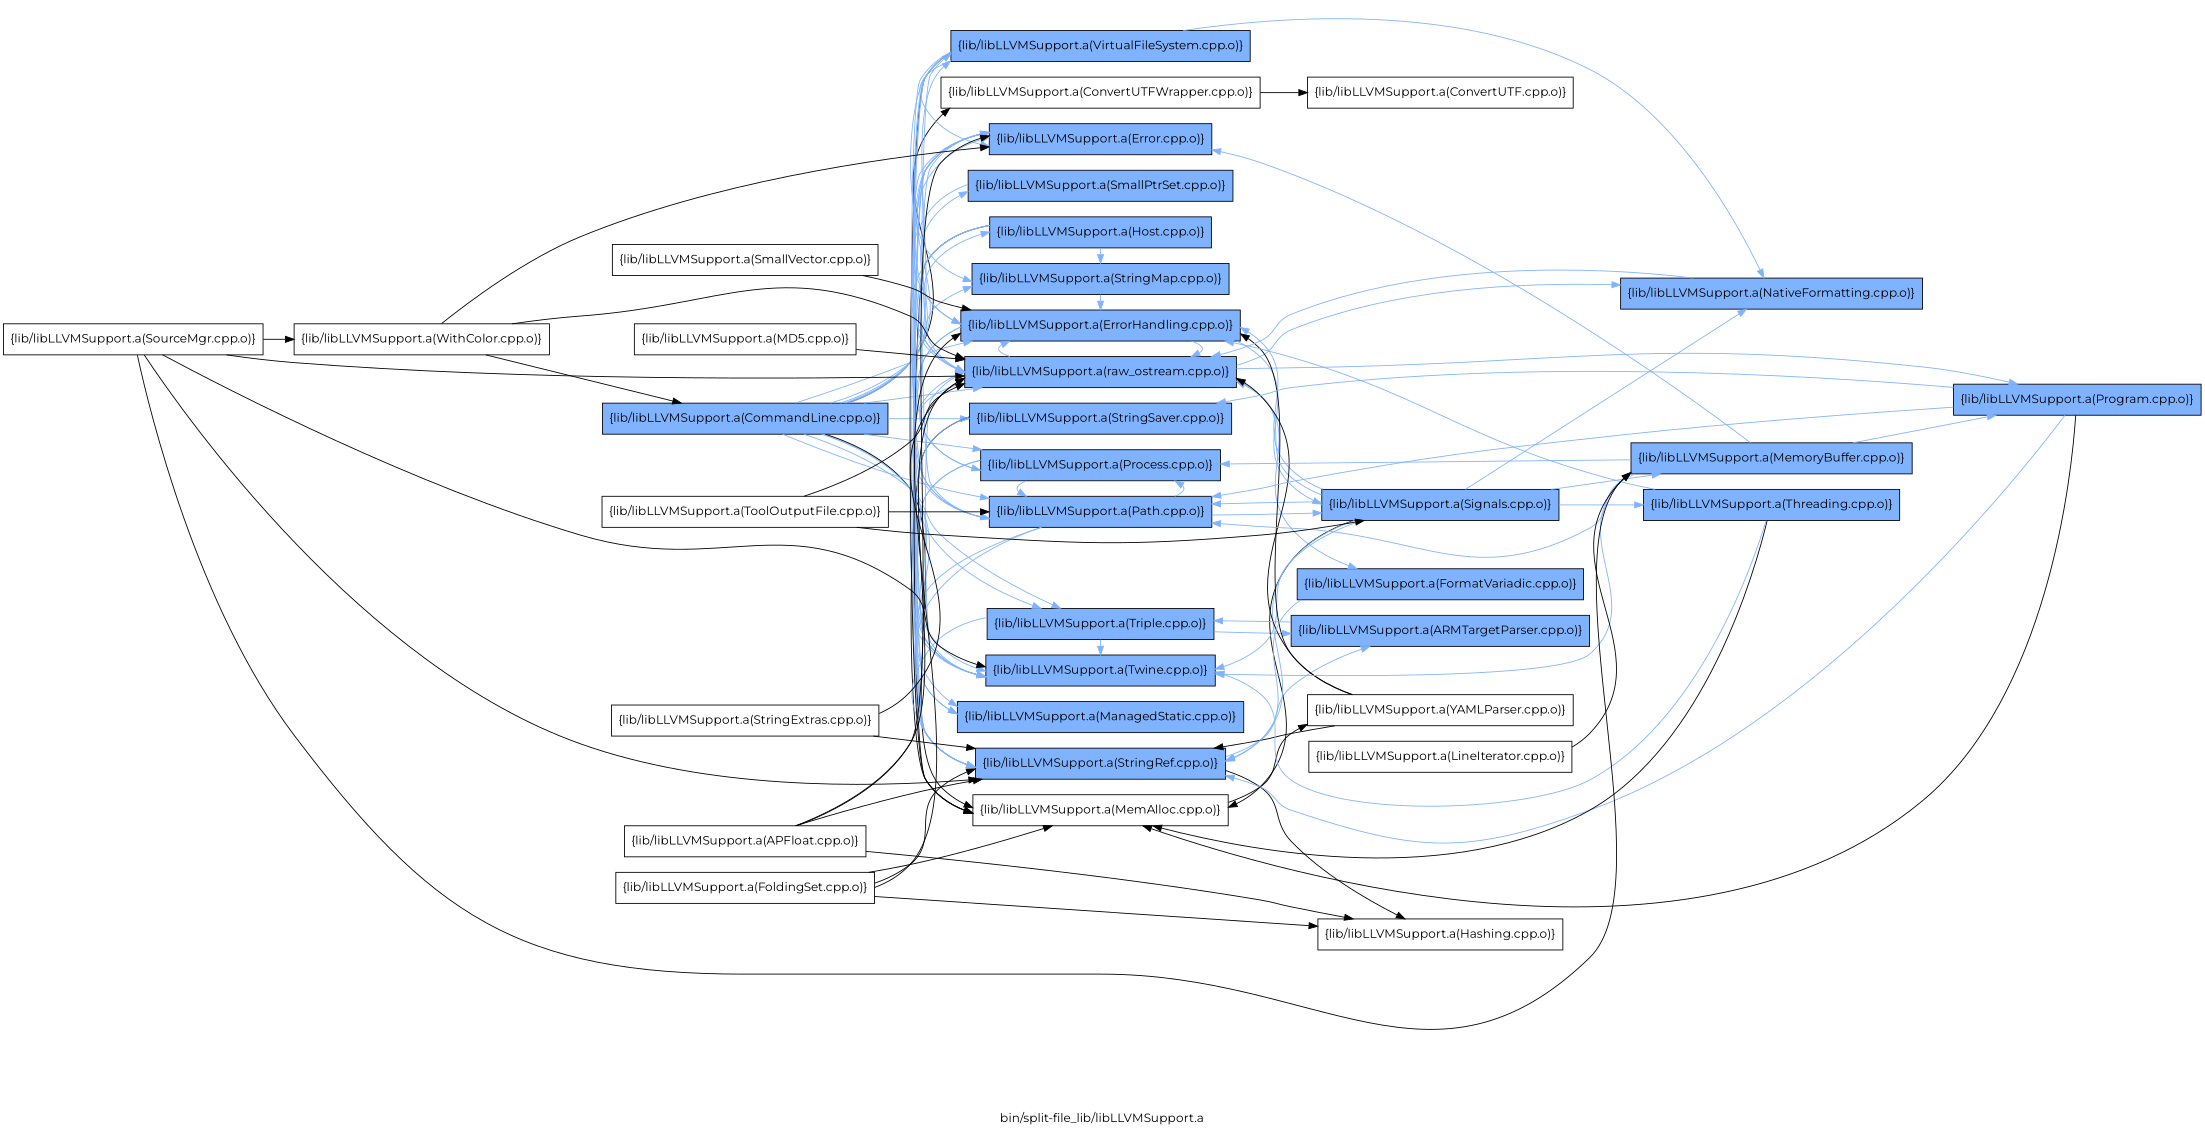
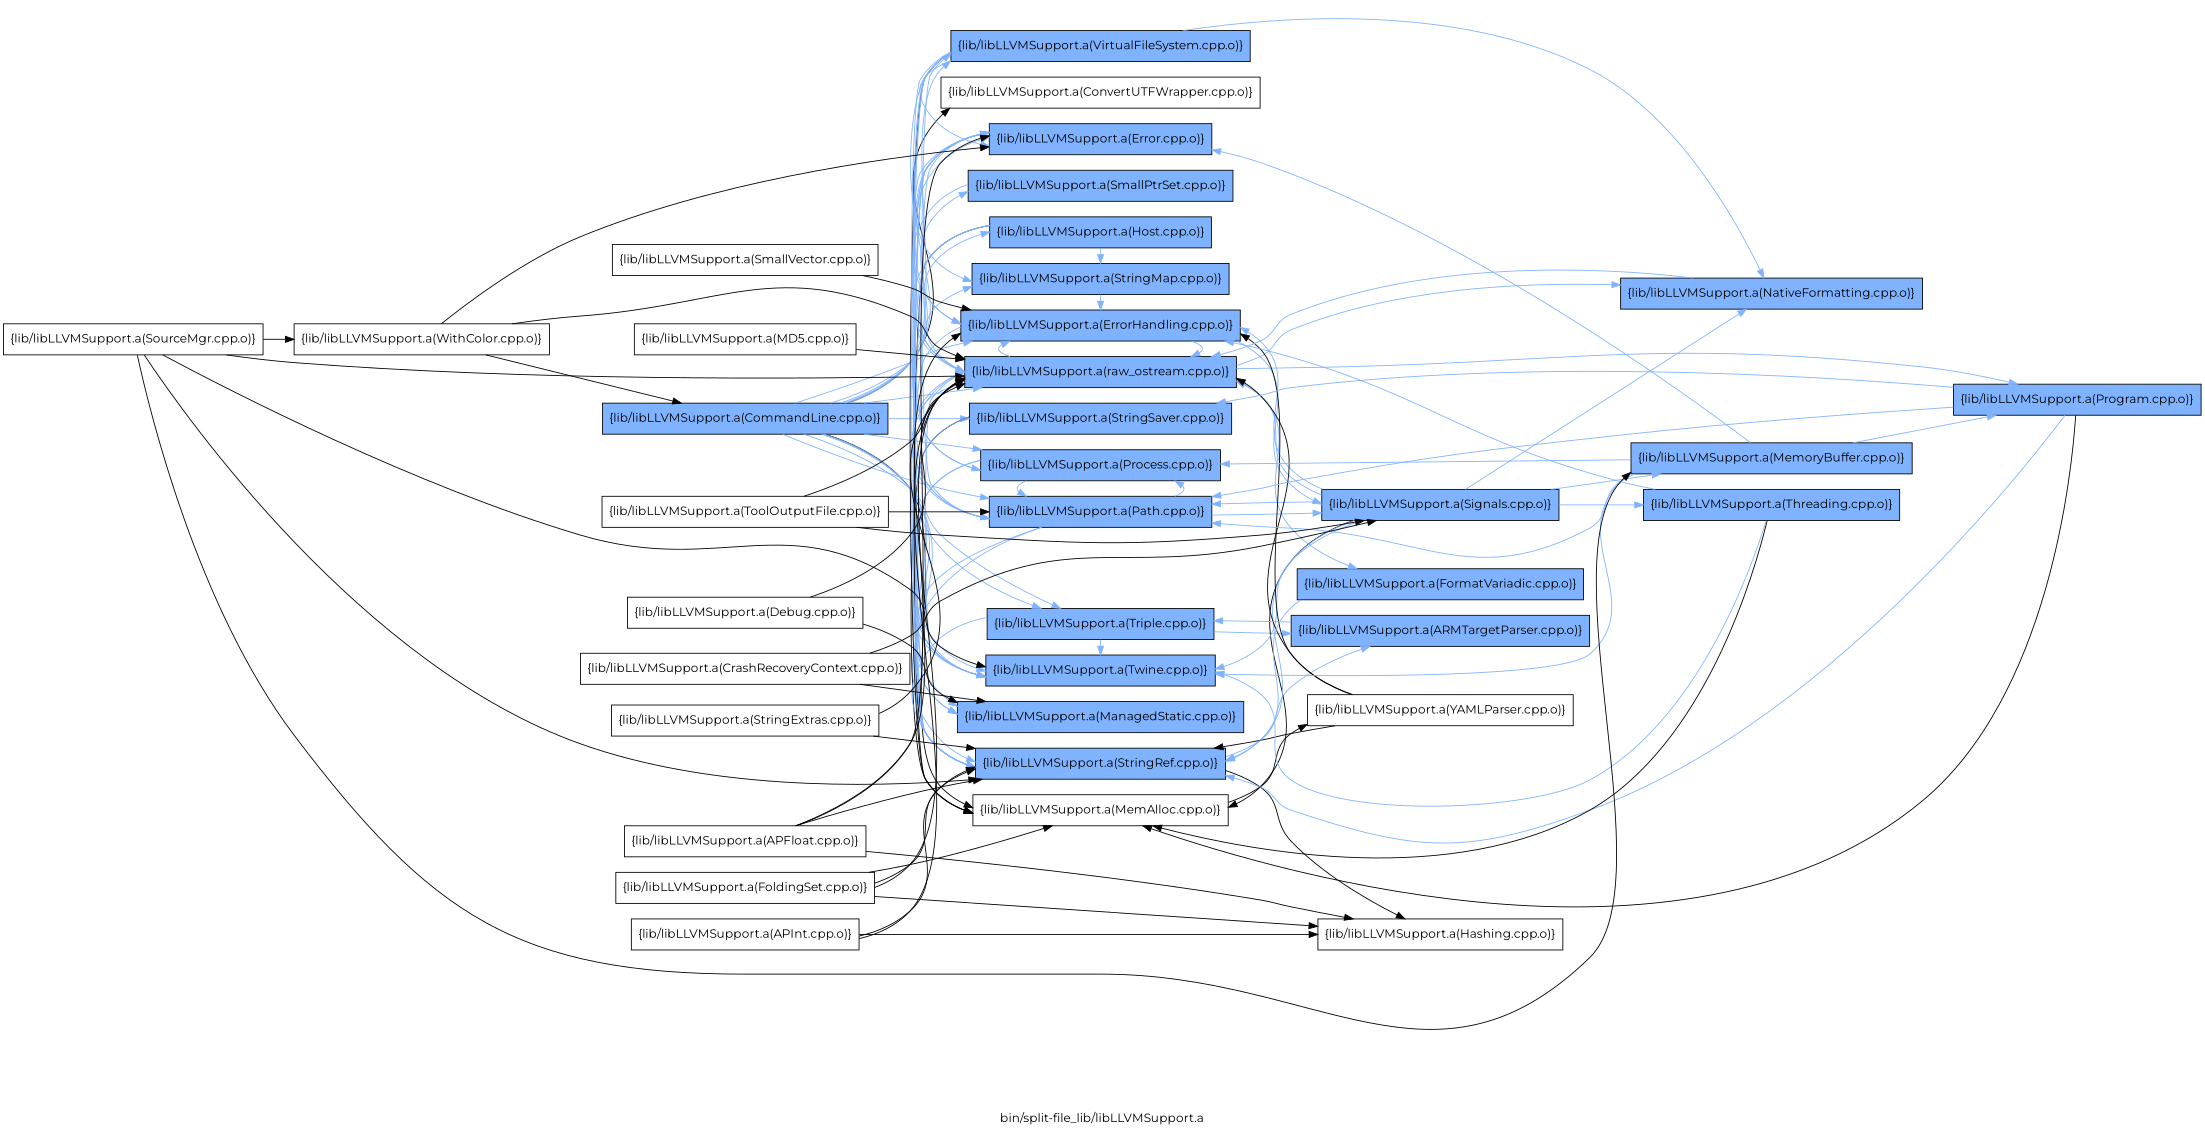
  digraph {
    fontname=Montserrat
    label="bin/split-file_lib/libLLVMSupport.a"
    rankdir=LR
    node [fillcolor="0.600000 0.5 1" fontname=Montserrat group=1 shape=box style=filled]
    edge [fontname=Montserrat color="0.600000 0.5 1"]
    n1 [label="{lib/libLLVMSupport.a(CommandLine.cpp.o)}"]
    n2 [group=0 label="{lib/libLLVMSupport.a(ConvertUTFWrapper.cpp.o)}" fillcolor="" style=""]
    n3 [label="{lib/libLLVMSupport.a(Error.cpp.o)}"]
    n4 [label="{lib/libLLVMSupport.a(ErrorHandling.cpp.o)}"]
    n5 [label="{lib/libLLVMSupport.a(ManagedStatic.cpp.o)}"]
    n6 [group=0 label="{lib/libLLVMSupport.a(MemAlloc.cpp.o)}" fillcolor="" style=""]
    n7 [label="{lib/libLLVMSupport.a(SmallPtrSet.cpp.o)}"]
    n8 [label="{lib/libLLVMSupport.a(StringMap.cpp.o)}"]
    n9 [label="{lib/libLLVMSupport.a(StringSaver.cpp.o)}"]
    n10 [label="{lib/libLLVMSupport.a(StringRef.cpp.o)}"]
    n11 [label="{lib/libLLVMSupport.a(raw_ostream.cpp.o)}"]
    n12 [label="{lib/libLLVMSupport.a(Host.cpp.o)}"]
    n13 [label="{lib/libLLVMSupport.a(Path.cpp.o)}"]
    n14 [label="{lib/libLLVMSupport.a(Process.cpp.o)}"]
    n15 [label="{lib/libLLVMSupport.a(Triple.cpp.o)}"]
    n16 [label="{lib/libLLVMSupport.a(Twine.cpp.o)}"]
    n17 [label="{lib/libLLVMSupport.a(VirtualFileSystem.cpp.o)}"]
-   n18 [group=0 label="{lib/libLLVMSupport.a(ConvertUTF.cpp.o)}" fillcolor="" style=""]
    n19 [label="{lib/libLLVMSupport.a(Signals.cpp.o)}"]
    n20 [group=0 label="{lib/libLLVMSupport.a(YAMLParser.cpp.o)}" fillcolor="" style=""]
    n21 [group=0 label="{lib/libLLVMSupport.a(Hashing.cpp.o)}" fillcolor="" style=""]
    n22 [label="{lib/libLLVMSupport.a(ARMTargetParser.cpp.o)}"]
    n23 [label="{lib/libLLVMSupport.a(Program.cpp.o)}"]
    n24 [label="{lib/libLLVMSupport.a(NativeFormatting.cpp.o)}"]
    n25 [label="{lib/libLLVMSupport.a(FormatVariadic.cpp.o)}"]
    n26 [label="{lib/libLLVMSupport.a(Threading.cpp.o)}"]
    n27 [label="{lib/libLLVMSupport.a(MemoryBuffer.cpp.o)}"]
-   n28 [group=0 label="{lib/libLLVMSupport.a(LineIterator.cpp.o)}" fillcolor="" style=""]
    n29 [group=0 label="{lib/libLLVMSupport.a(ToolOutputFile.cpp.o)}" fillcolor="" style=""]
    n30 [group=0 label="{lib/libLLVMSupport.a(WithColor.cpp.o)}" fillcolor="" style=""]
+   n31 [group=0 label="{lib/libLLVMSupport.a(Debug.cpp.o)}" fillcolor="" style=""]
    n32 [group=0 label="{lib/libLLVMSupport.a(SmallVector.cpp.o)}" fillcolor="" style=""]
    n33 [group=0 label="{lib/libLLVMSupport.a(APFloat.cpp.o)}" fillcolor="" style=""]
+   n34 [group=0 label="{lib/libLLVMSupport.a(APInt.cpp.o)}" fillcolor="" style=""]
    n35 [group=0 label="{lib/libLLVMSupport.a(FoldingSet.cpp.o)}" fillcolor="" style=""]
    n36 [group=0 label="{lib/libLLVMSupport.a(SourceMgr.cpp.o)}" fillcolor="" style=""]
    n37 [group=0 label="{lib/libLLVMSupport.a(MD5.cpp.o)}" fillcolor="" style=""]
+   n38 [group=0 label="{lib/libLLVMSupport.a(CrashRecoveryContext.cpp.o)}" fillcolor="" style=""]
    n39 [group=0 label="{lib/libLLVMSupport.a(StringExtras.cpp.o)}" fillcolor="" style=""]
    subgraph sub_1 {
      rank=same
      n1
    }
    subgraph sub_2 {
      rank=same
      n2
      n3
      n4
      n5
      n6
      n7
      n8
      n9
      n10
      n11
      n12
      n13
      n14
      n15
      n16
      n17
    }
    n1 -> n2 [color=""]
    n1 -> n3
    n1 -> n4
    n1 -> n5
    n1 -> n6 [color=""]
    n1 -> n7
    n1 -> n8
    n1 -> n9
+   n1 -> n10
    n1 -> n11
    n1 -> n12
    n1 -> n13
    n1 -> n14
    n1 -> n15
    n1 -> n16
    n1 -> n17
-   n2 -> n18 [color=""]
    n3 -> n4
    n3 -> n5
    n3 -> n11
    n3 -> n16
    n4 -> n11
    n4 -> n16
    n4 -> n19
    n6 -> n20 [color=""]
    n7 -> n4
    n8 -> n4
    n9 -> n6 [color=""]
    n9 -> n10
    n10 -> n3
    n10 -> n21 [color=""]
    n10 -> n22
    n11 -> n3
    n11 -> n4
-   n4 -> n13
+   n11 -> n13
    n11 -> n14
    n11 -> n16
    n11 -> n23
    n11 -> n24
    n11 -> n25
    n12 -> n6 [color=""]
    n12 -> n8
    n12 -> n10
    n12 -> n11
    n12 -> n15
    n13 -> n3
    n13 -> n10
    n13 -> n14
    n13 -> n16
    n13 -> n17
    n13 -> n19
    n14 -> n3
    n14 -> n5
    n14 -> n10
    n14 -> n13
    n15 -> n10
    n15 -> n16
    n15 -> n22
    n16 -> n11
    n17 -> n3
    n17 -> n6 [color=""]
    n17 -> n8
    n17 -> n10
    n17 -> n11
    n17 -> n13
    n17 -> n16
    n17 -> n24
    n19 -> n4
    n19 -> n6 [color=""]
    n19 -> n10
    n19 -> n11
    n19 -> n13
    n19 -> n16
    n19 -> n24
    n19 -> n26
    n19 -> n27
    n20 -> n4 [color=""]
    n20 -> n10 [color=""]
    n20 -> n11 [color=""]
    n22 -> n15
    n23 -> n6 [color=""]
    n23 -> n9
    n23 -> n10
    n23 -> n13
    n24 -> n11
    n25 -> n10
    n26 -> n4
    n26 -> n6 [color=""]
    n26 -> n16
    n27 -> n3
    n27 -> n13
    n27 -> n14
    n27 -> n16
    n27 -> n23
-   n28 -> n27 [color=""]
    n29 -> n11 [color=""]
    n29 -> n13 [color=""]
    n29 -> n19 [color=""]
    n30 -> n1 [color=""]
    n30 -> n3 [color=""]
    n30 -> n11 [color=""]
+   n31 -> n5 [color=""]
+   n31 -> n11 [color=""]
    n32 -> n4 [color=""]
    n33 -> n3 [color=""]
    n33 -> n10 [color=""]
    n33 -> n11 [color=""]
    n33 -> n21 [color=""]
+   n34 -> n10 [color=""]
+   n34 -> n11 [color=""]
+   n34 -> n21 [color=""]
    n35 -> n4 [color=""]
    n35 -> n6 [color=""]
    n35 -> n10 [color=""]
    n35 -> n21 [color=""]
    n36 -> n10 [color=""]
    n36 -> n11 [color=""]
    n36 -> n16 [color=""]
    n36 -> n27 [color=""]
    n36 -> n30 [color=""]
    n37 -> n11 [color=""]
+   n38 -> n5 [color=""]
+   n38 -> n19 [color=""]
    n39 -> n10 [color=""]
    n39 -> n11 [color=""]
  }
